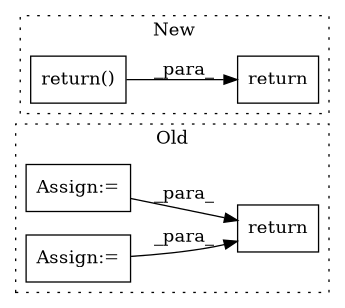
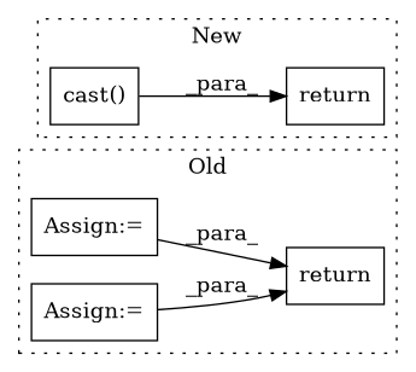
  digraph {
    rankdir=LR
    node [a=93 l=7 shape=box]
    n1 [label=return s=3901]
    n2 [a=68 l=3 label="Assign:=" s=3674]
    n3 [a=68 l=3 label="Assign:=" s=3583]
-   n4 [a=75 l="7,1" label="return()" s="21548,21631"]
+   n4 [a=75 l="7,1" label="cast()" s="21548,21631"]
    n5 [label=return s=21637]
    subgraph cluster_1 {
      label=Old
      style=dotted
      n1
      n2
      n3
    }
    subgraph cluster_2 {
      label=New
      style=dotted
      n4
      n5
    }
    n2 -> n1 [label=_para_]
    n3 -> n1 [label=_para_]
    n4 -> n5 [label=_para_]
  }
